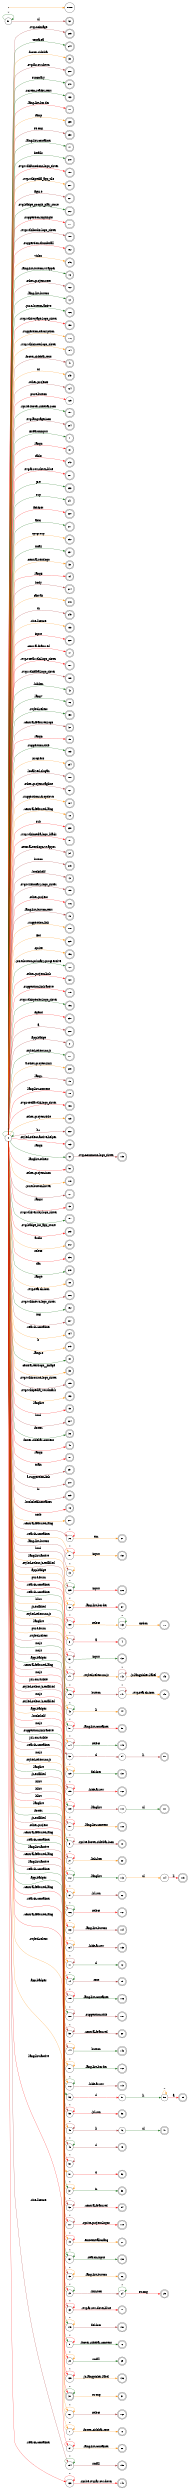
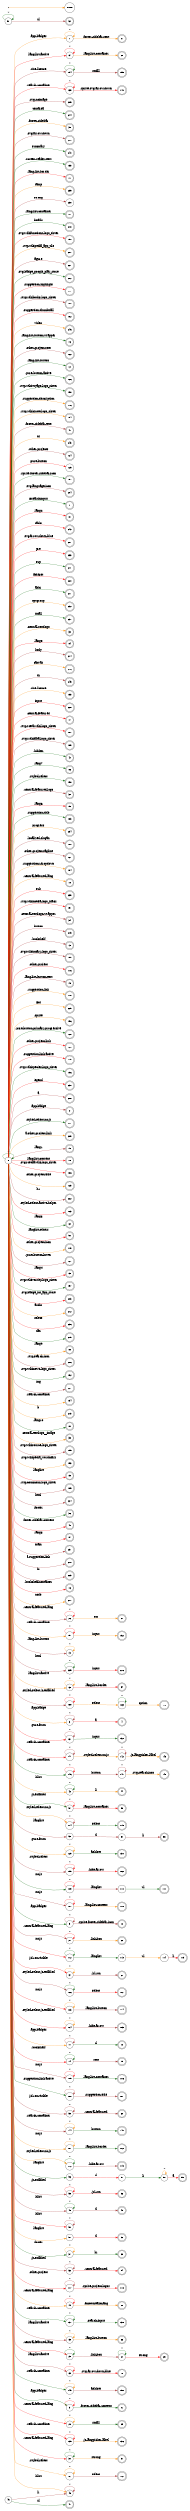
  digraph {
    rankdir=LR
    node [fontsize=10 shape=doublecircle]
    edge [color=brown]
    n1 [label=205]
    n2 [label=70]
    n3 [label=145]
    n4 [label=38]
    n5 [label=244]
    n6 [label=39]
    n7 [label=200]
    n8 [label=240]
    n9 [label=175]
    n10 [label=133]
    n11 [label=71]
    n12 [label=235]
-   n13 [label=238]
+   n13 [label=238 shape=circle]
    n14 [label=56]
    n15 [label=77]
    n16 [label=218]
    n17 [label=6]
    n18 [label=190]
    n19 [label=207]
    n20 [label=54]
    n21 [label=221]
    n22 [label=202]
    n23 [label=177]
    n24 [label=160]
    n25 [label=62]
    n26 [label=188]
    n27 [label=60]
    n28 [label=47]
    n29 [label=27]
    n30 [label=182]
    n31 [label=246]
    n32 [label=76]
    n33 [label=102]
    n34 [label=136]
    n35 [label=122]
    n36 [label=72]
    n37 [label=126]
    n38 [label=198]
    n39 [label=176]
    n40 [label=194]
    n41 [label=31]
    n42 [label=41]
    n43 [label=58]
    n44 [label=170]
    n45 [label=243]
    n46 [label=150]
    n47 [label=124]
    n48 [label=104]
    n49 [label=125 shape=circle]
    n50 [label=157]
    n51 [label=64]
    n52 [label=95]
    n53 [label=108]
    n54 [label=204]
    n55 [label=1]
    n56 [label=81]
    n57 [label=242]
    n58 [label=130]
    n59 [label=201]
    n60 [label=233]
    n61 [label=241]
    n62 [label=220]
    n63 [label=181]
    n64 [label=211]
    n65 [label=232]
    n66 [label=167]
    n67 [label=237]
    n68 [label=49]
    n69 [label=173]
    n70 [label=33]
    n71 [label=84]
    n72 [label=138]
    n73 [label=214]
    n74 [label=216]
    n75 [label=245]
    n76 [label=153]
    n77 [label=228]
    n78 [label=17]
    n79 [label=187]
    n80 [label=189]
    n81 [label=99]
    n82 [label=42]
    n83 [label=162]
    n84 [label=86]
    n85 [label=158]
    n86 [label=32]
    n87 [label=118]
    n88 [label=148]
    n89 [label=85]
    n90 [label=155]
    n91 [label=183]
    n92 [label=234]
    n93 [label=100]
    n94 [label=115]
    n95 [label=121]
    n96 [label=184]
    n97 [label=4]
    n98 [label=18]
    n99 [label=239]
    n100 [label=191]
    n101 [label=34]
    n102 [label=52]
    n103 [label=215]
    n104 [label=13]
    n105 [label=15]
    n106 [label=199]
    n107 [label=66]
    n108 [label=116]
    n109 [label=20]
    n110 [label=132]
    n111 [label=75]
    n112 [label=25]
    n113 [label=68]
    n114 [label=178]
    n115 [label=229]
    n116 [label=156]
    n117 [label=10]
    n118 [label=128]
    n119 [label=120]
    n120 [label=179]
    n121 [label=196]
    n122 [label=230]
    n123 [label=208]
    n124 [label=22]
    n125 [label=2]
    n126 [label=171]
    n127 [label=12]
    n128 [label=8]
    n129 [label=106]
    n130 [label=209]
    n131 [label=140]
    n132 [label=79]
    n133 [label=78]
    n134 [label=29]
    n135 [label=186]
    n136 [label=123]
    n137 [label=222]
    n138 [label=163]
    n139 [label=143]
    n140 [label=82]
    n141 [label=90]
    n142 [label=119]
    n143 [label=127]
    n144 [label=83]
    n145 [label=197]
    n146 [label=203]
    n147 [label=212]
    n148 [label=236]
    n149 [label=219]
    n150 [label=88]
    n151 [label=206]
    n152 [label=192]
    n153 [label=227]
    n154 [label=134]
    n155 [label=213]
    n156 [label=80]
    n157 [label=35]
    n158 [label=195]
    n159 [label=152]
    n160 [label=226]
    n161 [label=193]
    n162 [label=89]
    n163 [label=185]
    n164 [label=224]
    n165 [label=92]
    n166 [label=36]
    n167 [label=40]
    n168 [label=87]
    n169 [label=165]
    n170 [label=231]
    n171 [label=44]
    n172 [label=210]
    n173 [label=111]
    n174 [label=223]
    n175 [label=16]
    n176 [label=217]
    __start [shape=point]
    None [shape=circle]
    n179 [label=26 shape=circle]
    n180 [label=151 shape=circle]
    n181 [label=73 shape=circle]
    n182 [label=51 shape=circle]
    n183 [label=142 shape=circle]
    n184 [label=225 shape=circle]
    n185 [label=24 shape=circle]
    n186 [label=63 shape=circle]
    n187 [label=168 shape=circle]
    n188 [label=169 shape=circle]
    n189 [label=3 shape=circle]
    n190 [label=131 shape=circle]
    n191 [label=141 shape=circle]
    n192 [label=146 shape=circle]
    n193 [label=147 shape=circle]
    n194 [label=43 shape=circle]
    n195 [label=57 shape=circle]
    n196 [label=174 shape=circle]
    n197 [label=93 shape=circle]
    n198 [label=94 shape=circle]
    n199 [label=129 shape=circle]
    n200 [label=159 shape=circle]
    n201 [label=109 shape=circle]
    n202 [label=110 shape=circle]
    n203 [label=107 shape=circle]
    n204 [label=9 shape=circle]
    n205 [label=21 shape=circle]
    n206 [label=112 shape=circle]
    n207 [label=113 shape=circle]
    n208 [label=114 shape=circle]
    n209 [label=61 shape=circle]
    n210 [label=166 shape=circle]
    n211 [label=103 shape=circle]
    n212 [label=164 shape=circle]
    n213 [label=11 shape=circle]
    n214 [label=14 shape=circle]
    n215 [label=105 shape=circle]
    n216 [label=180 shape=circle]
    n217 [label=59 shape=circle]
    n218 [label=144 shape=circle]
    n219 [label=101 shape=circle]
    n220 [label=97 shape=circle]
    n221 [label=98 shape=circle]
    n222 [label=172 shape=circle]
    n223 [label=96 shape=circle]
    n224 [label=55 shape=circle]
    n225 [label=45 shape=circle]
    n226 [label=46 shape=circle]
    n227 [label=48 shape=circle]
    n228 [label=50 shape=circle]
    n229 [label=91 shape=circle]
    n230 [label=0 shape=circle]
    n231 [label=37 shape=circle]
    n232 [label=53 shape=circle]
    n233 [label=117 shape=circle]
    n234 [label=19 shape=circle]
    n235 [label=137 shape=circle]
    n236 [label=65 shape=circle]
    n237 [label=23 shape=circle]
    n238 [label=69 shape=circle]
    n239 [label=149 shape=circle]
    n240 [label=5 shape=circle]
    n241 [label=28 shape=circle]
    n242 [label=135 shape=circle]
-   n243 [label=30]
+   n243 [label=30 shape=circle]
    n244 [label=161 shape=circle]
    n245 [label=7 shape=circle]
    n246 [label=67 shape=circle]
    n247 [label=154 shape=circle]
    n248 [label=139 shape=circle]
    subgraph sub_1 {
      n1
      n2
      n3
      n4
      n5
      n6
      n7
      n8
      n9
      n10
      n11
      n12
      n13
      n14
      n15
      n16
      n17
      n18
      n19
      n20
      n21
      n22
      n23
      n24
      n25
      n26
      n27
      n28
      n29
      n30
      n31
      n32
      n33
      n34
      n35
      n36
      n37
      n38
      n39
      n40
      n41
      n42
      n43
      n44
      n45
      n46
      n47
      n48
      n49
      n50
      n51
      n52
      n53
      n54
      n55
      n56
      n57
      n58
      n59
      n60
      n61
      n62
      n63
      n64
      n65
      n66
      n67
      n68
      n69
      n70
      n71
      n72
      n73
      n74
      n75
      n76
      n77
      n78
      n79
      n80
      n81
      n82
      n83
      n84
      n85
      n86
      n87
      n88
      n89
      n90
      n91
      n92
      n93
      n94
      n95
      n96
      n97
      n98
      n99
      n100
      n101
      n102
      n103
      n104
      n105
      n106
      n107
      n108
      n109
      n110
      n111
      n112
      n113
      n114
      n115
      n116
      n117
      n118
      n119
      n120
      n121
      n122
      n123
      n124
      n125
      n126
      n127
      n128
      n129
      n130
      n131
      n132
      n133
      n134
      n135
      n136
      n137
      n138
      n139
      n140
      n141
      n142
      n143
      n144
      n145
      n146
      n147
      n148
      n149
      n150
      n151
      n152
      n153
      n154
      n155
      n156
      n157
      n158
      n159
      n160
      n161
      n162
      n163
      n164
      n165
      n166
      n167
      n168
      n169
      n170
      n171
      n172
      n173
      n174
      n175
      n176
    }
    __start -> None [color=darkorange]
    n179 -> n29 [color=darkorange label=em]
    n179 -> n179 [color=red label="*"]
    n180 -> n159 [color=darkorange label=input]
    n180 -> n180 [color=red label="*"]
    n181 -> n181 [color=darkorange label="*"]
    n182 -> n102 [label=ul]
    n182 -> n182 [color=darkgreen label="*"]
    n183 -> n139 [color=darkorange label=".js-langpicker-label"]
    n183 -> n183 [label="*"]
    n184 -> n160 [color=red label=input]
    n184 -> n184 [color=darkgreen label="*"]
    n185 -> n112 [color=red label=strong]
    n185 -> n185 [color=darkgreen label="*"]
    n186 -> n51 [color=red label=".lang-list-border"]
    n186 -> n186 [color=darkorange label="*"]
    n187 -> n187 [color=red label="*"]
    n187 -> n188 [color=darkorange label=select]
    n188 -> n44 [color=darkorange label=option]
    n188 -> n188 [color=darkgreen label="*"]
    n189 -> n97 [color=red label=a]
    n189 -> n189 [label="*"]
    n190 -> n110 [color=darkgreen label=input]
    n190 -> n190 [label="*"]
    n191 -> n183 [color=darkorange label=".styled-select.no-js"]
    n191 -> n191 [label="*"]
    n192 -> n192 [color=red label="*"]
    n192 -> n193 [label=button]
    n193 -> n88 [color=darkorange label=".svg-search-icon"]
    n193 -> n193 [label="*"]
    n194 -> n171 [color=darkorange label=li]
    n194 -> n194 [color=darkgreen label="*"]
    n195 -> n43 [color=red label=".lang-list-container"]
    n195 -> n195 [color=red label="*"]
    n196 -> n9 [color=darkgreen label=select]
    n196 -> n196 [label="*"]
    n197 -> n198 [label=ul]
    n198 -> n52 [label=li]
    n199 -> n58 [color=darkgreen label=fieldset]
    n199 -> n199 [color=darkorange label="*"]
    n200 -> n24 [color=red label=".hide-arrow"]
    n200 -> n200 [color=red label="*"]
    n201 -> n201 [color=red label="*"]
    n201 -> n202 [label=".langlist"]
    n202 -> n173 [color=darkgreen label=ul]
    n203 -> n53 [color=darkorange label=".lang-list-content"]
    n203 -> n203 [color=red label="*"]
    n204 -> n117 [label=".sprite.footer-sidebar-icon"]
    n204 -> n204 [label="*"]
    n205 -> n124 [color=darkorange label=".link-box"]
    n205 -> n205 [color=red label="*"]
    n206 -> n206 [color=darkgreen label="*"]
    n206 -> n207 [color=darkgreen label=".langlist"]
    n207 -> n208 [color=darkorange label=ul]
    n208 -> n94 [color=red label=li]
    n209 -> n25 [label=".jsl10n"]
    n209 -> n209 [color=darkorange label="*"]
    n210 -> n66 [color=red label=select]
    n210 -> n210 [color=darkgreen label="*"]
    n211 -> n48 [label=".lang-list-button"]
    n211 -> n211 [color=darkorange label="*"]
    n212 -> n169 [label=".hide-arrow"]
    n212 -> n212 [color=darkorange label="*"]
    n213 -> n127 [color=darkgreen label=ul]
    n213 -> n213 [label="*"]
    n214 -> n105 [label=".text"]
    n214 -> n214 [color=darkgreen label="*"]
    n215 -> n129 [color=darkgreen label=".lang-list-container"]
    n215 -> n215 [color=red label="*"]
    n216 -> n63 [label=".suggestion-title"]
    n216 -> n216 [label="*"]
    n217 -> n27 [label=".central-featured"]
    n217 -> n217 [label="*"]
    n218 -> n3 [color=darkgreen label=button]
    n218 -> n218 [color=darkorange label="*"]
    n219 -> n33 [color=darkgreen label=".lang-list-border"]
    n219 -> n219 [color=darkorange label="*"]
    n220 -> n221 [color=darkgreen label=li]
    n221 -> n81 [color=red label=a]
    n221 -> n221 [color=darkorange label="*"]
    n222 -> n69 [label=".hide-arrow"]
    n222 -> n222 [color=darkgreen label="*"]
    n223 -> n220 [color=red label=ul]
    n224 -> n14 [color=red label=".jsl10n"]
    n224 -> n224 [color=red label="*"]
    n225 -> n225 [label="*"]
-   n225 -> n226 [label=li]
+   n226 -> n225 [label=li]
    n226 -> n28 [color=darkgreen label=ul]
    n227 -> n68 [label=ul]
    n227 -> n227 [color=darkgreen label="*"]
    n228 -> n228 [label="*"]
    n229 -> n165 [color=red label=ul]
    n230 -> n1 [label=".svg-noimage"]
    n230 -> n5 [color=darkgreen label=textarea]
    n230 -> n6 [color=darkorange label=".footer-sidebar"]
    n230 -> n7 [label=".svg-arrow-down"]
    n230 -> n8 [color=darkgreen label=summary]
    n230 -> n10 [color=darkgreen label=".screen-reader-text"]
    n230 -> n11 [color=red label=".lang-list-border"]
    n230 -> n12 [color=darkorange label=samp]
    n230 -> n13 [label=strong]
    n230 -> n15 [color=darkgreen label=".lang-list-container"]
    n230 -> n16 [color=darkgreen label=details]
    n230 -> n18 [color=red label=".svg-Wikifunctions-logo_sister"]
    n230 -> n19 [color=darkorange label=".svg-wikipedia_app_tile"]
    n230 -> n21 [label=figure]
    n230 -> n22 [color=darkgreen label=".svg-badge_google_play_store"]
    n230 -> n23 [color=red label=".suggestion-highlight"]
    n230 -> n26 [label=".svg-Wikibooks-logo_sister"]
    n230 -> n30 [color=red label=".suggestion-thumbnail"]
    n230 -> n31 [color=darkorange label=video]
    n230 -> n32 [color=darkgreen label=".lang-list-button-wrapper"]
    n230 -> n35 [label=".other-project-text"]
    n230 -> n36 [color=darkgreen label=".lang-list-button"]
    n230 -> n37 [color=darkgreen label=".pure-button-active"]
-   n230 -> n38 [color=red label=".svg-Wikivoyage-logo_sister"]
+   n230 -> n38 [color=darkgreen label=".svg-Wikivoyage-logo_sister"]
    n230 -> n39 [color=darkorange label=".suggestion-description"]
    n230 -> n40 [color=darkorange label=".svg-Wikiquote-logo_sister"]
    n230 -> n42 [label=".footer-sidebar-text"]
    n230 -> n45 [color=darkorange label=td]
    n230 -> n47 [label=".other-projects"]
    n230 -> n49 [color=red label=".pure-button"]
    n230 -> n50 [color=darkgreen label=".sprite.footer-sidebar-icon"]
    n230 -> n54 [label=".svg-language-icon"]
    n230 -> n55 [color=darkgreen label="#searchInput"]
    n230 -> n56 [color=red label=".lang2"]
    n230 -> n57 [color=red label=table]
    n230 -> n59 [color=red label=".svg-arrow-down-blue"]
-   n230 -> n60 [color=darkgreen label=pre]
+   n230 -> n60 [color=red label=pre]
    n230 -> n61 [color=darkgreen label=sup]
    n230 -> n62 [color=red label=fieldset]
    n230 -> n64 [color=darkgreen label=abbr]
    n230 -> n65 [color=darkorange label=optgroup]
    n230 -> n67 [color=darkgreen label=small]
    n230 -> n70 [color=darkorange label=".central-textlogo"]
    n230 -> n71 [color=red label=".lang5"]
    n230 -> n73 [label=body]
    n230 -> n74 [color=darkorange label=canvas]
    n230 -> n75 [label=th]
    n230 -> n76 [color=darkorange label=".site-license"]
    n230 -> n77 [color=red label=input]
    n230 -> n78 [color=red label=".central-featured"]
    n230 -> n79 [color=red label=".svg-Meta-Wiki-logo_sister"]
    n230 -> n80 [label=".svg-Wikidata-logo_sister"]
    n230 -> n82 [color=darkgreen label=".hidden"]
    n230 -> n84 [color=darkgreen label=".lang7"]
    n230 -> n85 [color=darkgreen label=".styled-select"]
    n230 -> n86 [label=".central-featured-logo"]
    n230 -> n89 [color=red label=".lang6"]
    n230 -> n91 [color=darkgreen label=".suggestion-title"]
    n230 -> n92 [color=darkorange label=progress]
    n230 -> n93 [label=".localized-slogan"]
    n230 -> n95 [label=".other-project-tagline"]
    n230 -> n96 [color=darkorange label=".suggestions-dropdown"]
    n230 -> n98 [color=darkorange label=".central-featured-lang"]
    n230 -> n99 [color=red label=sub]
    n230 -> n100 [color=red label=".svg-Wikimedia-logo_black"]
    n230 -> n101 [label=".central-textlogo-wrapper"]
    n230 -> n103 [label=button]
    n230 -> n104 [label=".bookshelf"]
    n230 -> n106 [label=".svg-Wiktionary-logo_sister"]
    n230 -> n108 [color=red label=".other-project"]
    n230 -> n111 [label=".lang-list-button-text"]
    n230 -> n114 [color=darkorange label=".suggestion-link"]
    n230 -> n115 [color=darkorange label=kbd]
    n230 -> n116 [color=darkorange label=".sprite"]
    n230 -> n118 [color=darkgreen label=".pure-button-primary-progressive"]
    n230 -> n119 [color=red label=".other-project-link"]
    n230 -> n120 [color=red label=".suggestion-link.active"]
    n230 -> n121 [color=darkgreen label=".svg-Wikispecies-logo_sister"]
    n230 -> n122 [color=red label=legend]
    n230 -> n123 [label=a]
    n230 -> n125 [label=".app-badge"]
    n230 -> n126 [color=darkgreen label=".styled-select.no-js"]
    n230 -> n130 [color=darkorange label="a.other-project-link"]
    n230 -> n132 [label=".lang1"]
    n230 -> n133 [color=red label=".lang-list-content"]
    n230 -> n135 [color=red label=".svg-MediaWiki-logo_sister"]
    n230 -> n136 [color=darkorange label=".other-project-title"]
    n230 -> n137 [label=h1]
    n230 -> n138 [color=red label=".styled-select-active-helper"]
    n230 -> n140 [color=darkgreen label=".lang3"]
    n230 -> n141 [color=red label=".langlist-others"]
    n230 -> n142 [color=darkorange label=".other-project-icon"]
    n230 -> n143 [label=".pure-button-hover"]
    n230 -> n144 [color=red label=".lang4"]
    n230 -> n145 [color=darkgreen label=".svg-Wikiversity-logo_sister"]
    n230 -> n146 [color=red label=".svg-badge_ios_app_store"]
    n230 -> n147 [color=darkorange label=audio]
    n230 -> n148 [color=red label=select]
    n230 -> n149 [color=darkgreen label=dfn]
    n230 -> n150 [color=darkorange label=".lang9"]
    n230 -> n151 [label=".svg-search-icon"]
    n230 -> n152 [color=darkgreen label=".svg-Wikinews-logo_sister"]
    n230 -> n153 [label=img]
    n230 -> n154 [color=darkorange label=".search-container"]
    n230 -> n155 [color=darkorange label=b]
    n230 -> n156 [color=darkgreen label=".lang10"]
    n230 -> n157 [color=darkorange label=".central-textlogo__image"]
    n230 -> n158 [label=".svg-Wikisource-logo_sister"]
    n230 -> n161 [color=darkorange label=".svg-Wikipedia_wordmark"]
    n230 -> n162 [color=red label=".langlist"]
-   n140 -> n163 [label=".svg-Commons-logo_sister"]
+   n230 -> n163 [label=".svg-Commons-logo_sister"]
    n230 -> n164 [label=html]
    n230 -> n166 [color=darkgreen label=".footer"]
    n230 -> n167 [color=red label=".footer-sidebar-content"]
    n230 -> n168 [color=red label=".lang8"]
    n230 -> n170 [label=main]
    n230 -> n172 [label="a.suggestion-link"]
    n230 -> n174 [label=hr]
    n230 -> n175 [color=red label=".bookshelf-container"]
    n230 -> n176 [color=darkorange label=code]
    n230 -> n179 [label=".central-featured-lang"]
    n230 -> n180 [color=darkorange label=".search-container"]
    n230 -> n181 [label=".lang-list-button"]
    n230 -> n184 [label=html]
    n230 -> n186 [color=darkorange label=".lang-list-active"]
    n230 -> n187 [label=".styled-select.js-enabled"]
    n230 -> n189 [color=darkorange label=".app-badge"]
    n230 -> n190 [color=red label=".pure-form"]
    n230 -> n191 [color=red label=".search-container"]
    n230 -> n192 [color=darkgreen label=".search-container"]
    n230 -> n194 [color=darkorange label=".hlist"]
    n230 -> n195 [color=darkgreen label=".js-enabled"]
    n230 -> n196 [color=darkorange label=".styled-select.no-js"]
    n230 -> n197 [label=".langlist"]
    n230 -> n199 [color=darkorange label=".pure-form"]
    n230 -> n200 [label=".styled-select"]
    n230 -> n201 [color=darkgreen label=".no-js"]
    n230 -> n203 [label=".no-js"]
    n230 -> n204 [color=darkgreen label=".app-badges"]
    n230 -> n205 [label=".central-featured-lang"]
    n230 -> n206 [color=red label=".no-js"]
    n230 -> n209 [color=red label=".jsl10n-visible"]
    n230 -> n210 [label=".styled-select.js-enabled"]
    n230 -> n211 [color=red label=".no-js"]
    n230 -> n212 [color=red label=".styled-select.js-enabled"]
    n230 -> n213 [color=darkorange label=".app-badges"]
    n230 -> n214 [color=red label=".bookshelf"]
    n230 -> n215 [label=".no-js"]
    n230 -> n216 [color=darkgreen label=".suggestion-link.active"]
    n230 -> n217 [label=".jsl10n-visible"]
    n230 -> n218 [label=".search-container"]
    n230 -> n219 [color=darkorange label=".no-js"]
    n230 -> n222 [color=darkorange label=".styled-select.no-js"]
    n230 -> n223 [color=darkgreen label=".langlist"]
    n230 -> n224 [label=".js-enabled"]
    n230 -> n225 [color=darkorange label=".hlist"]
    n230 -> n227 [label=".hlist"]
    n230 -> n228 [color=red label=".hlist"]
    n230 -> n229 [color=darkorange label=".langlist"]
    n230 -> n230 [color=darkgreen label="*"]
    n230 -> n231 [color=darkgreen label=".footer"]
    n230 -> n232 [label=".js-enabled"]
    n230 -> n233 [color=red label=".other-project"]
    n230 -> n234 [color=darkorange label=".central-featured-lang"]
    n230 -> n235 [color=darkgreen label=".search-container"]
    n230 -> n236 [label=".lang-list-active"]
    n230 -> n237 [color=red label=".central-featured-lang"]
    n230 -> n238 [label=".lang-list-active"]
    n230 -> n239 [color=darkgreen label=".search-container"]
    n230 -> n240 [color=darkgreen label=".app-badges"]
    n230 -> n241 [color=red label=".central-featured-lang"]
    n230 -> n242 [color=red label=".search-container"]
    n230 -> n243 [color=red label=".central-featured-lang"]
    n230 -> n244 [color=darkorange label=".styled-select"]
    n230 -> n245 [color=darkorange label=".app-badges"]
    n230 -> n246 [color=red label=".lang-list-active"]
    n230 -> n247 [label=".site-license"]
    n230 -> n248 [color=red label=".search-container"]
    n231 -> n4 [color=darkgreen label=hr]
    n231 -> n231 [color=darkorange label="*"]
    n232 -> n20 [color=red label=".central-featured"]
    n232 -> n232 [label="*"]
    n233 -> n87 [color=red label=".sprite-project-logos"]
    n233 -> n233 [label="*"]
    n234 -> n109 [color=darkorange label=".emNonItalicLang"]
    n234 -> n234 [color=red label="*"]
    n235 -> n72 [color=darkgreen label=".search-input"]
    n235 -> n235 [color=darkgreen label="*"]
    n236 -> n107 [color=darkorange label=".lang-list-button"]
    n236 -> n236 [color=darkorange label="*"]
    n237 -> n185 [label=".link-box"]
    n237 -> n237 [color=darkgreen label="*"]
    n238 -> n2 [color=red label=".svg-arrow-down-blue"]
    n238 -> n238 [color=red label="*"]
    n239 -> n46 [label=fieldset]
    n239 -> n239 [color=darkorange label="*"]
    n240 -> n17 [color=darkgreen label=".footer-sidebar-content"]
    n240 -> n240 [color=red label="*"]
    n241 -> n134 [color=darkgreen label=small]
    n241 -> n241 [color=darkorange label="*"]
    n242 -> n34 [color=darkorange label=".js-langpicker-label"]
    n242 -> n242 [color=red label="*"]
    n243 -> n41 [color=darkorange label=strong]
    n243 -> n243 [color=darkgreen label="*"]
    n244 -> n83 [label=select]
    n244 -> n244 [color=darkorange label="*"]
    n245 -> n128 [color=darkorange label=".footer-sidebar-text"]
    n245 -> n245 [color=darkorange label="*"]
    n246 -> n113 [color=darkorange label=".lang-list-container"]
    n246 -> n246 [color=red label="*"]
    n247 -> n90 [label=small]
    n247 -> n247 [color=darkgreen label="*"]
    n248 -> n131 [color=red label=".sprite.svg-arrow-down"]
    n248 -> n248 [color=red label="*"]
  }
